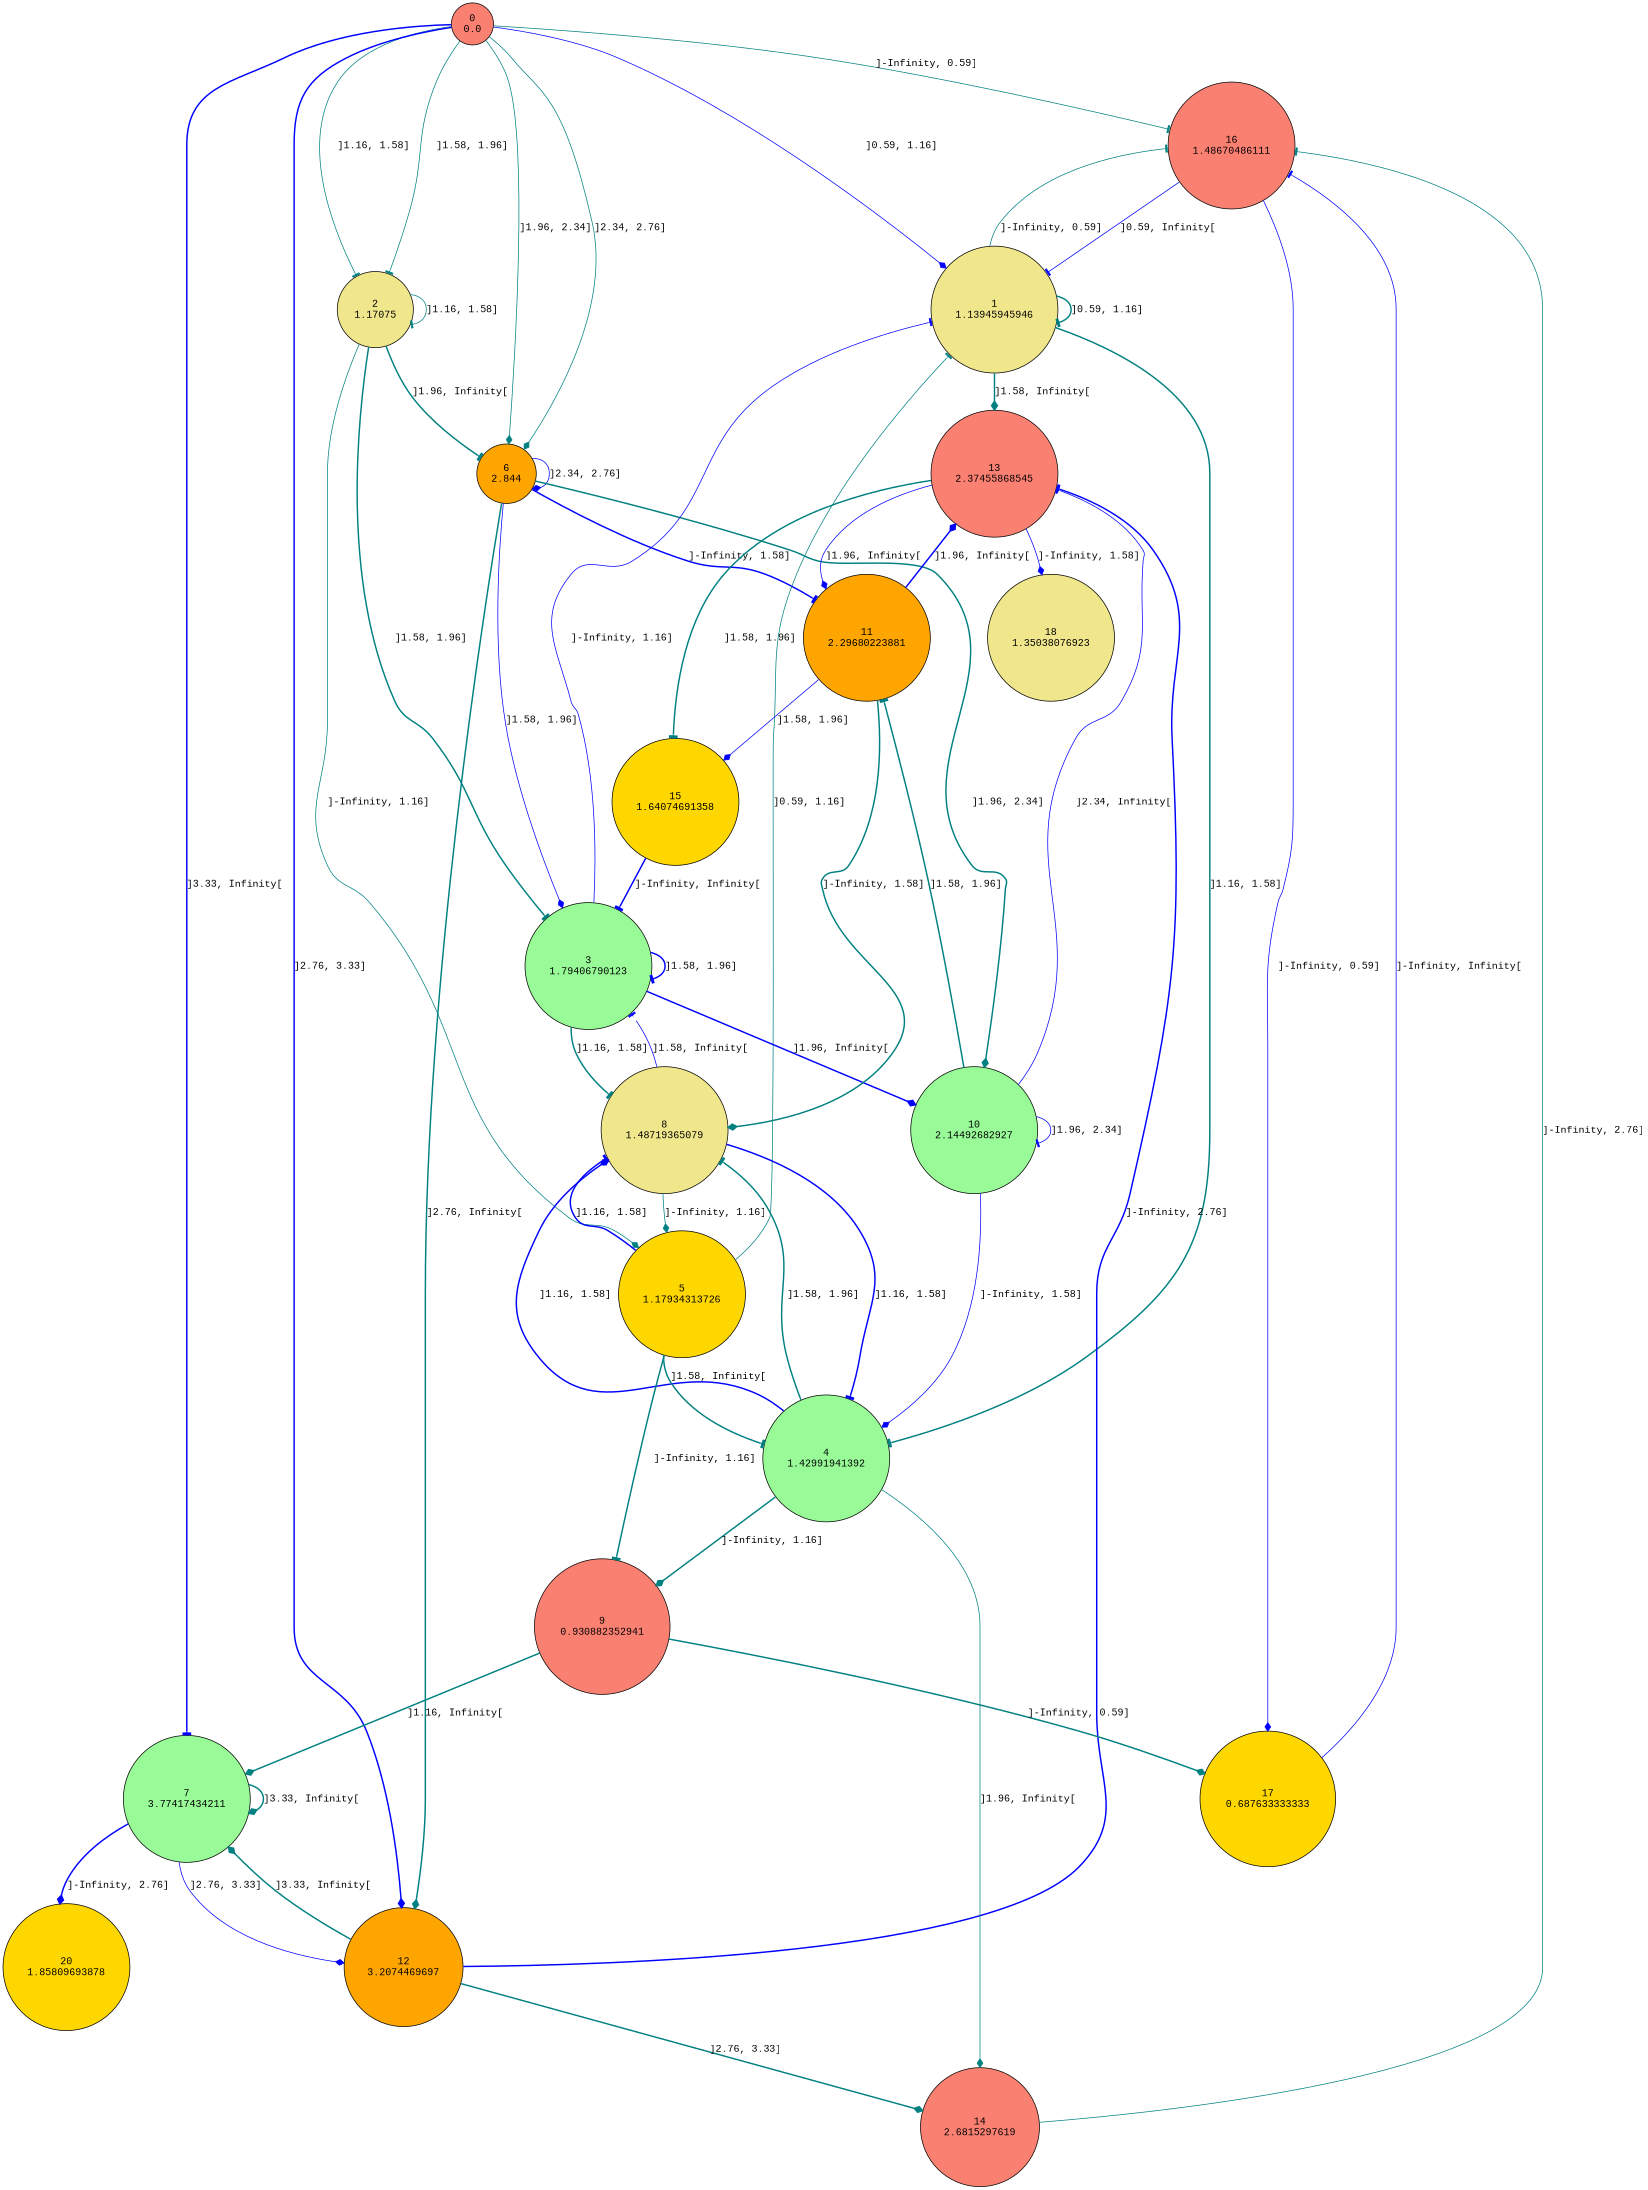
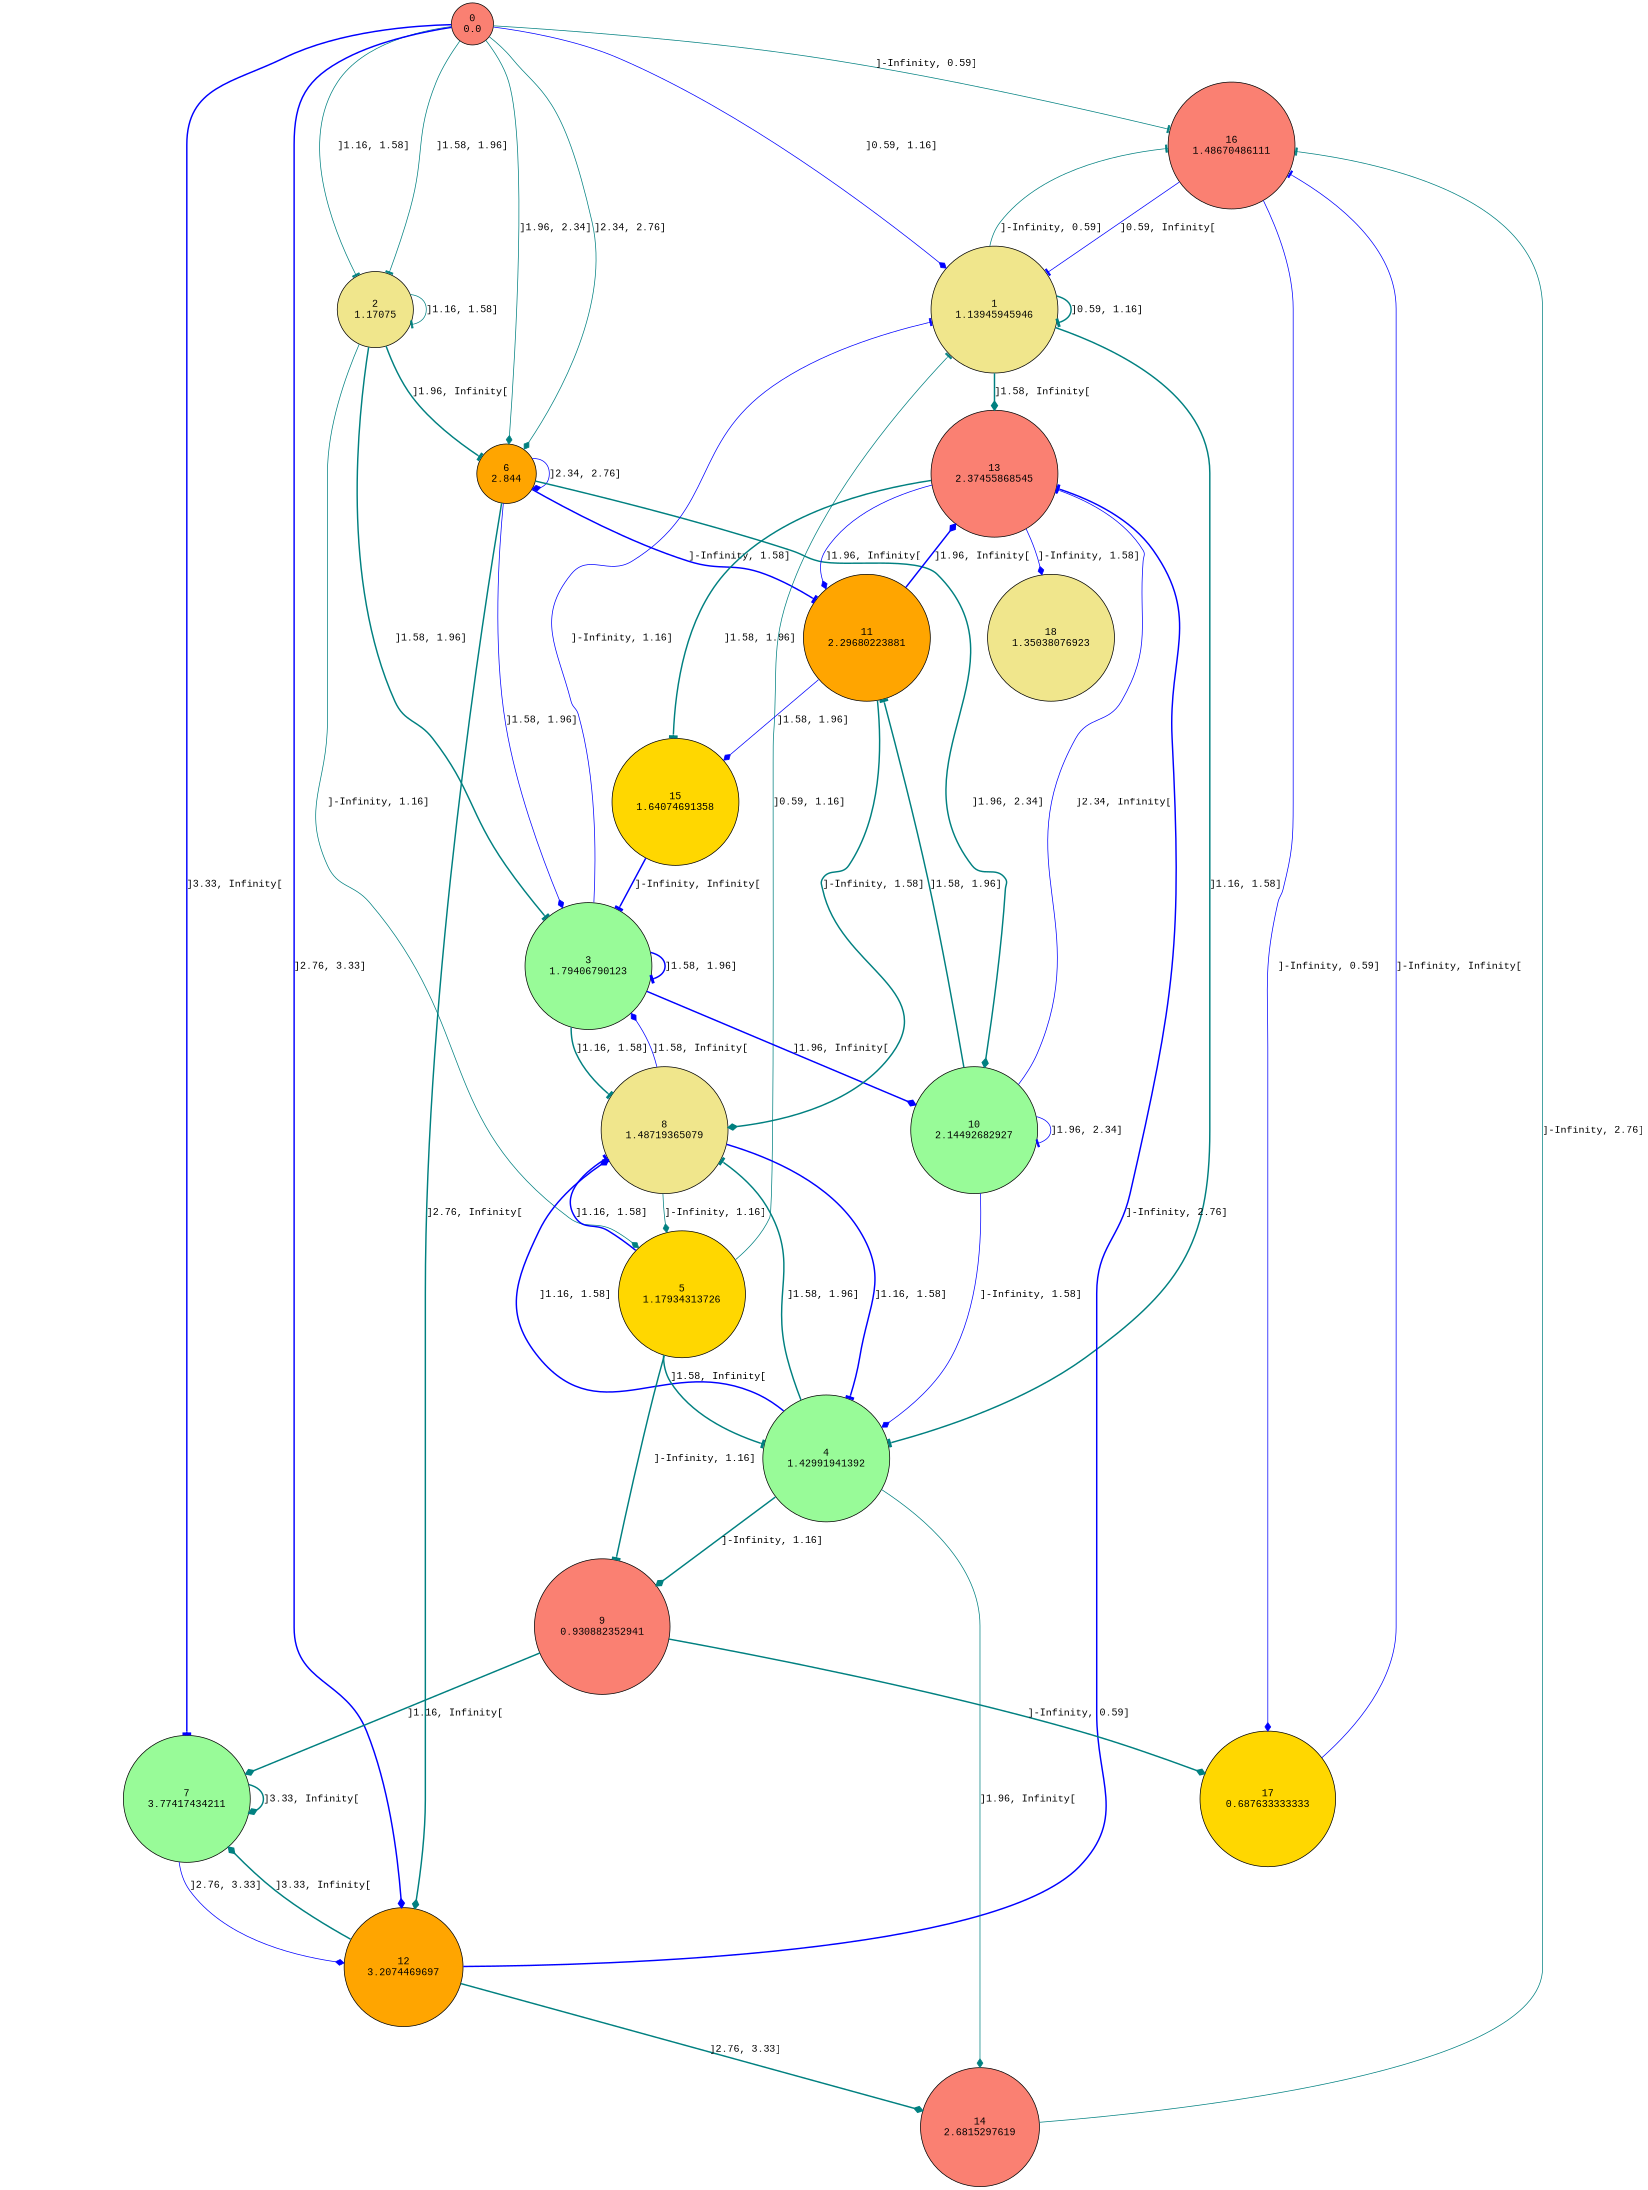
  digraph {
    fontname="Liberation Mono"
    node [fillcolor=salmon fontname="Liberation Mono" shape=circle style=filled]
    edge [arrowhead=diamond color=teal fontname="Liberation Mono" style=bold]
    n1 [label="0\n0.0"]
    n2 [label="16\n1.48670486111"]
    n3 [fillcolor=khaki label="1\n1.13945945946"]
    n4 [fillcolor=khaki label="2\n1.17075"]
    n5 [fillcolor=orange label="6\n2.844"]
    n6 [fillcolor=orange label="12\n3.2074469697"]
    n7 [fillcolor=palegreen label="7\n3.77417434211"]
    n8 [fillcolor=gold label="17\n0.687633333333"]
    n9 [fillcolor=palegreen label="4\n1.42991941392"]
    n10 [label="13\n2.37455868545"]
    n11 [fillcolor=gold label="5\n1.17934313726"]
    n12 [fillcolor=palegreen label="3\n1.79406790123"]
    n13 [fillcolor=palegreen label="10\n2.14492682927"]
    n14 [fillcolor=orange label="11\n2.29680223881"]
    n15 [label="14\n2.6815297619"]
-   n16 [fillcolor=gold label="20\n1.85809693878"]
    n17 [fillcolor=khaki label="8\n1.48719365079"]
    n18 [label="9\n0.930882352941"]
    n19 [fillcolor=gold label="15\n1.64074691358"]
    n20 [fillcolor=khaki label="18\n1.35038076923"]
    n1 -> n2 [arrowhead=tee label="]-Infinity, 0.59]" style=solid]
    n1 -> n3 [color=blue label="]0.59, 1.16]" style=solid]
    n1 -> n4 [arrowhead=tee label="]1.16, 1.58]" style=solid]
    n1 -> n4 [arrowhead=tee label="]1.58, 1.96]" style=solid]
    n1 -> n5 [label="]1.96, 2.34]" style=solid]
    n1 -> n5 [label="]2.34, 2.76]" style=solid]
    n1 -> n6 [color=blue label="]2.76, 3.33]"]
    n1 -> n7 [arrowhead=tee color=blue label="]3.33, Infinity["]
    n2 -> n3 [arrowhead=tee color=blue label="]0.59, Infinity[" style=solid]
    n2 -> n8 [color=blue label="]-Infinity, 0.59]" style=solid]
    n3 -> n2 [arrowhead=tee label="]-Infinity, 0.59]" style=solid]
    n3 -> n3 [arrowhead=tee label="]0.59, 1.16]"]
    n3 -> n9 [arrowhead=tee label="]1.16, 1.58]"]
    n3 -> n10 [label="]1.58, Infinity["]
    n4 -> n4 [arrowhead=tee label="]1.16, 1.58]" style=solid]
    n4 -> n5 [arrowhead=tee label="]1.96, Infinity["]
    n4 -> n11 [label="]-Infinity, 1.16]" style=solid]
    n4 -> n12 [arrowhead=tee label="]1.58, 1.96]"]
    n5 -> n5 [color=blue label="]2.34, 2.76]" style=solid]
    n5 -> n6 [label="]2.76, Infinity["]
    n5 -> n12 [color=blue label="]1.58, 1.96]" style=solid]
    n5 -> n13 [label="]1.96, 2.34]"]
    n5 -> n14 [arrowhead=tee color=blue label="]-Infinity, 1.58]"]
    n6 -> n7 [label="]3.33, Infinity["]
    n6 -> n10 [arrowhead=tee color=blue label="]-Infinity, 2.76]"]
    n6 -> n15 [label="]2.76, 3.33]"]
    n7 -> n6 [color=blue label="]2.76, 3.33]" style=solid]
    n7 -> n7 [label="]3.33, Infinity["]
-   n7 -> n16 [color=blue label="]-Infinity, 2.76]"]
    n8 -> n2 [arrowhead=tee color=blue label="]-Infinity, Infinity[" style=solid]
    n9 -> n15 [label="]1.96, Infinity[" style=solid]
    n9 -> n17 [color=blue label="]1.16, 1.58]"]
    n9 -> n17 [arrowhead=tee label="]1.58, 1.96]"]
    n9 -> n18 [label="]-Infinity, 1.16]"]
    n10 -> n14 [color=blue label="]1.96, Infinity[" style=solid]
    n10 -> n19 [arrowhead=tee label="]1.58, 1.96]"]
    n10 -> n20 [color=blue label="]-Infinity, 1.58]" style=solid]
    n11 -> n3 [arrowhead=tee label="]0.59, 1.16]" style=solid]
    n11 -> n9 [arrowhead=tee label="]1.58, Infinity["]
    n11 -> n17 [arrowhead=tee color=blue label="]1.16, 1.58]"]
    n11 -> n18 [arrowhead=tee label="]-Infinity, 1.16]"]
    n12 -> n3 [arrowhead=tee color=blue label="]-Infinity, 1.16]" style=solid]
    n12 -> n12 [arrowhead=tee color=blue label="]1.58, 1.96]"]
    n12 -> n13 [color=blue label="]1.96, Infinity["]
    n12 -> n17 [arrowhead=tee label="]1.16, 1.58]"]
    n13 -> n9 [color=blue label="]-Infinity, 1.58]" style=solid]
    n13 -> n10 [arrowhead=tee color=blue label="]2.34, Infinity[" style=solid]
    n13 -> n13 [arrowhead=tee color=blue label="]1.96, 2.34]" style=solid]
    n13 -> n14 [arrowhead=tee label="]1.58, 1.96]"]
    n14 -> n10 [color=blue label="]1.96, Infinity["]
    n14 -> n17 [label="]-Infinity, 1.58]"]
    n14 -> n19 [color=blue label="]1.58, 1.96]" style=solid]
    n15 -> n2 [arrowhead=tee label="]-Infinity, 2.76]" style=solid]
    n17 -> n9 [arrowhead=tee color=blue label="]1.16, 1.58]"]
    n17 -> n11 [label="]-Infinity, 1.16]" style=solid]
-   n17 -> n12 [arrowhead=tee color=blue label="]1.58, Infinity[" style=solid]
+   n17 -> n12 [color=blue label="]1.58, Infinity[" style=solid]
    n18 -> n7 [label="]1.16, Infinity["]
    n18 -> n8 [label="]-Infinity, 0.59]"]
    n19 -> n12 [arrowhead=tee color=blue label="]-Infinity, Infinity["]
  }
